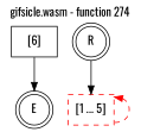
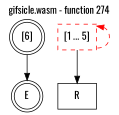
  digraph {
    fontname=Oswald
    label="gifsicle.wasm - function 274"
    labelfontcolor=black
    labelfontname=Helvetica
    labelfontsize=16
    labelloc=t
    node [fontname=Oswald shape=doublecircle]
    edge [fontname=Oswald]
    E
-   n2 [label=R]
+   n2 [label=R shape=box]
    n3 [color=red label="[1 ... 5]" shape=box style=dashed]
-   n4 [color=black label="[6]" shape=box style=solid]
-   n2 -> n3
+   n4 [color=black label="[6]" style=solid]
+   n3 -> n2
    n3 -> n3 [color=red dir=back style=dashed]
    n4 -> E
  }
